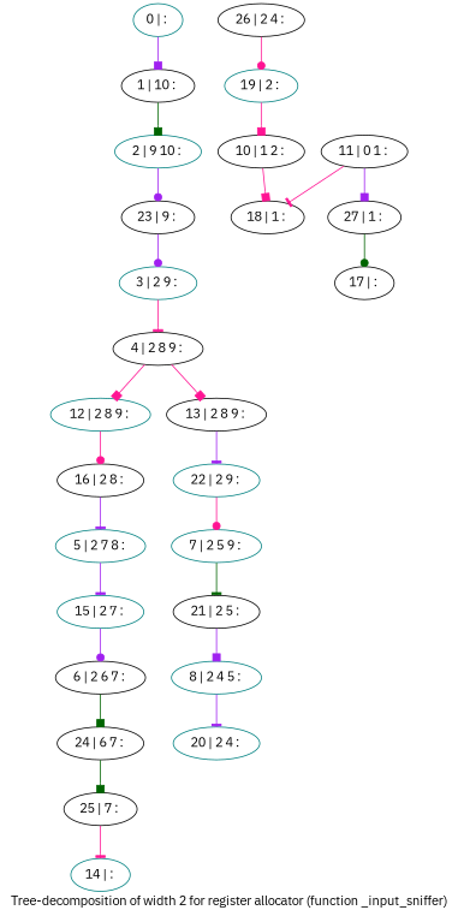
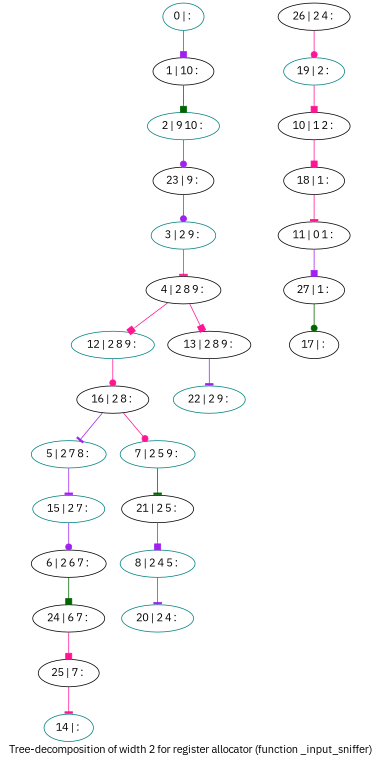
  digraph {
    fontname="IBM Plex Sans"
    label="Tree-decomposition of width 2 for register allocator (function _input_sniffer)"
    node [color=black fontname="IBM Plex Sans"]
    edge [arrowhead=box color=deeppink fontname="IBM Plex Sans"]
    n1 [color=teal label="0 | : "]
    n2 [label="1 | 10 : "]
    n3 [color=teal label="2 | 9 10 : "]
    n4 [label="23 | 9 : "]
    n5 [color=teal label="3 | 2 9 : "]
    n6 [label="4 | 2 8 9 : "]
    n7 [color=teal label="12 | 2 8 9 : "]
    n8 [label="13 | 2 8 9 : "]
    n9 [label="16 | 2 8 : "]
    n10 [color=teal label="22 | 2 9 : "]
    n11 [color=teal label="5 | 2 7 8 : "]
    n12 [color=teal label="15 | 2 7 : "]
    n13 [label="6 | 2 6 7 : "]
    n14 [label="24 | 6 7 : "]
    n15 [label="25 | 7 : "]
    n16 [color=teal label="7 | 2 5 9 : "]
    n17 [label="21 | 2 5 : "]
    n18 [color=teal label="8 | 2 4 5 : "]
    n19 [color=teal label="20 | 2 4 : "]
    n20 [label="26 | 2 4 : "]
    n21 [color=teal label="19 | 2 : "]
    n22 [label="10 | 1 2 : "]
    n23 [label="18 | 1 : "]
    n24 [label="11 | 0 1 : "]
    n25 [label="27 | 1 : "]
    n26 [label="17 | : "]
    n27 [color=teal label="14 | : "]
    n1 -> n2 [color=purple]
    n2 -> n3 [color=darkgreen]
    n3 -> n4 [arrowhead=dot color=purple]
    n4 -> n5 [arrowhead=dot color=purple]
    n5 -> n6 [arrowhead=tee]
    n6 -> n7
    n6 -> n8
    n7 -> n9 [arrowhead=dot]
    n8 -> n10 [arrowhead=tee color=purple]
    n9 -> n11 [arrowhead=tee color=purple]
-   n10 -> n16 [arrowhead=dot]
+   n9 -> n16 [arrowhead=dot]
    n11 -> n12 [arrowhead=tee color=purple]
    n12 -> n13 [arrowhead=dot color=purple]
    n13 -> n14 [color=darkgreen]
-   n14 -> n15 [color=darkgreen]
+   n14 -> n15
    n15 -> n27 [arrowhead=tee]
    n16 -> n17 [arrowhead=tee color=darkgreen]
    n17 -> n18 [color=purple]
    n18 -> n19 [arrowhead=tee color=purple]
    n20 -> n21 [arrowhead=dot]
    n21 -> n22
    n22 -> n23
-   n24 -> n23 [arrowhead=tee]
+   n23 -> n24 [arrowhead=tee]
    n24 -> n25 [color=purple]
    n25 -> n26 [arrowhead=dot color=darkgreen]
  }
